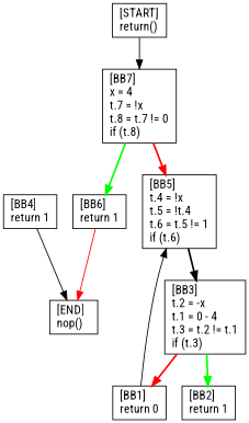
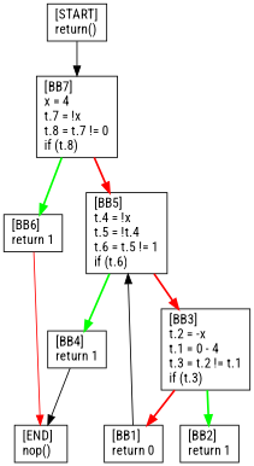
  digraph {
    fontname="Roboto Condensed"
    node [fontname="Roboto Condensed" shape=box]
    edge [color=red fontname="Roboto Condensed" penwidth=2]
    n1 [label="[BB7]\lx = 4\lt.7 = !x\lt.8 = t.7 != 0\lif (t.8)\l"]
    n2 [label="[BB6]\lreturn 1\l"]
    n3 [label="[BB5]\lt.4 = !x\lt.5 = !t.4\lt.6 = t.5 != 1\lif (t.6)\l"]
    n4 [label="[END]\lnop()\l"]
    n5 [label="[BB3]\lt.2 = -x\lt.1 = 0 - 4\lt.3 = t.2 != t.1\lif (t.3)\l"]
    n6 [label="[BB4]\lreturn 1\l"]
    n7 [label="[BB1]\lreturn 0\l"]
    n8 [label="[START]\lreturn()\l"]
    n9 [label="[BB2]\lreturn 1\l"]
    n1 -> n2 [color=green]
    n1 -> n3
    n2 -> n4 [penwidth=""]
-   n3 -> n5 [color=black]
+   n3 -> n5
+   n3 -> n6 [color=green]
    n5 -> n7
    n5 -> n9 [color=green]
    n6 -> n4 [color="" penwidth=""]
    n7 -> n3 [color="" penwidth=""]
    n8 -> n1 [color="" penwidth=""]
  }
